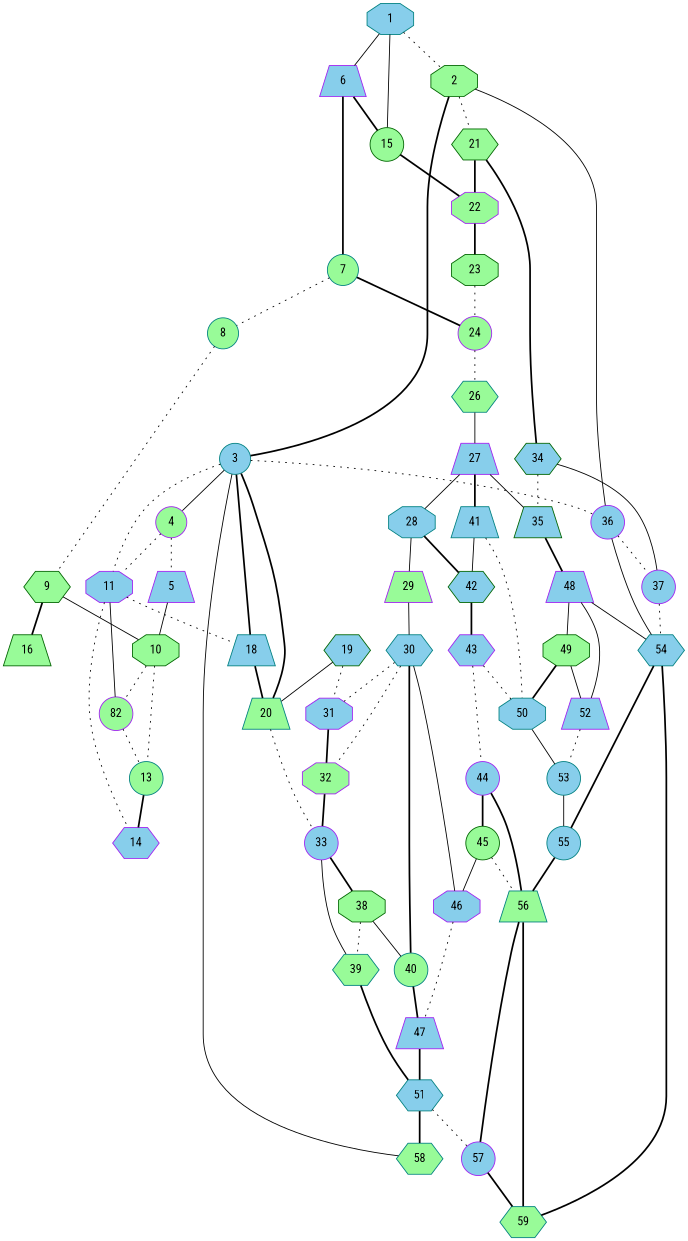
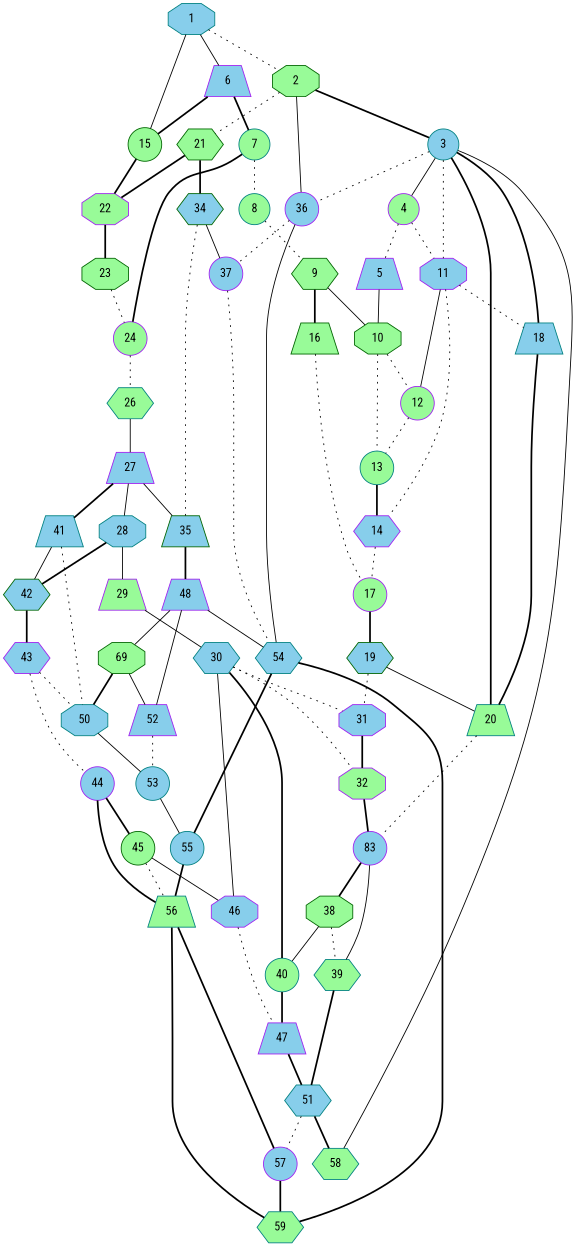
  graph {
    fontname="Roboto Condensed"
    node [color=purple fillcolor=skyblue fontname="Roboto Condensed" shape=circle style=filled]
    edge [fontname="Roboto Condensed" style=bold weight=1.0]
    1 [color=teal shape=octagon]
    2 [color=darkgreen fillcolor=palegreen shape=octagon]
    6 [shape=trapezium]
    15 [color=darkgreen fillcolor=palegreen]
    3 [color=teal]
    21 [color=darkgreen fillcolor=palegreen shape=hexagon]
    36
    7 [color=teal fillcolor=palegreen]
    22 [fillcolor=palegreen shape=octagon]
    4 [fillcolor=palegreen]
    11 [shape=octagon]
    18 [color=teal shape=trapezium]
    20 [color=teal fillcolor=palegreen shape=trapezium]
    58 [color=teal fillcolor=palegreen shape=hexagon]
    34 [color=darkgreen shape=hexagon]
    37
    54 [color=teal shape=hexagon]
    5 [shape=trapezium]
-   12 [fillcolor=palegreen label=82]
+   12 [fillcolor=palegreen]
    14 [shape=hexagon]
-   33
+   33 [label=83]
    10 [color=darkgreen fillcolor=palegreen shape=octagon]
    13 [color=teal fillcolor=palegreen]
    8 [color=teal fillcolor=palegreen]
    24 [fillcolor=palegreen]
    9 [color=darkgreen fillcolor=palegreen shape=hexagon]
    26 [color=teal fillcolor=palegreen shape=hexagon]
    16 [color=darkgreen fillcolor=palegreen shape=trapezium]
+   17 [fillcolor=palegreen]
    19 [color=darkgreen shape=hexagon]
    23 [color=darkgreen fillcolor=palegreen shape=octagon]
    31 [shape=octagon]
    32 [fillcolor=palegreen shape=octagon]
    38 [color=darkgreen fillcolor=palegreen shape=octagon]
    39 [color=teal fillcolor=palegreen shape=hexagon]
    35 [color=darkgreen shape=trapezium]
    27 [shape=trapezium]
    28 [color=teal shape=octagon]
    41 [color=teal shape=trapezium]
    29 [fillcolor=palegreen shape=trapezium]
    42 [color=darkgreen shape=hexagon]
    48 [shape=trapezium]
    50 [color=teal shape=octagon]
    30 [color=teal shape=hexagon]
    43 [shape=hexagon]
    40 [color=teal fillcolor=palegreen]
    46 [shape=octagon]
    47 [shape=trapezium]
    51 [color=teal shape=hexagon]
-   49 [color=darkgreen fillcolor=palegreen shape=octagon]
+   49 [color=darkgreen fillcolor=palegreen shape=octagon label=69]
    52 [shape=trapezium]
    55 [color=teal]
    59 [color=teal fillcolor=palegreen shape=hexagon]
    57
    53 [color=teal]
    44
    45 [color=darkgreen fillcolor=palegreen]
    56 [color=teal fillcolor=palegreen shape=trapezium]
    1 -- 2 [style=dotted]
    1 -- 6 [style=solid]
    1 -- 15 [style=solid weight=2.0]
    2 -- 3
    2 -- 21 [style=dotted]
    2 -- 36 [style=solid]
    6 -- 15
    6 -- 7 [weight=2.0]
    15 -- 22
    3 -- 36 [style=dotted]
    3 -- 4 [style=solid]
    3 -- 11 [style=dotted weight=2.0]
    3 -- 18
    3 -- 20
    3 -- 58 [style=solid]
    21 -- 22
    21 -- 34
    36 -- 37 [style=dotted]
    36 -- 54 [style=solid]
    7 -- 8 [style=dotted weight=2.0]
    7 -- 24 [weight=2.0]
    22 -- 23
    4 -- 11 [style=dotted]
    4 -- 5 [style=dotted]
    11 -- 18 [style=dotted]
    11 -- 12 [style=solid]
    11 -- 14 [style=dotted]
    18 -- 20
    20 -- 33 [style=dotted weight=2.0]
    34 -- 37 [style=solid]
    34 -- 35 [style=dotted]
    37 -- 54 [style=dotted]
    54 -- 55
    54 -- 59
    5 -- 10 [style=solid]
    12 -- 13 [style=dotted]
+   14 -- 17 [style=dotted]
    33 -- 38
    33 -- 39 [style=solid]
    10 -- 12 [style=dotted]
    10 -- 13 [style=dotted weight=2.0]
    13 -- 14
    8 -- 9 [style=dotted weight=2.0]
    24 -- 26 [style=dotted weight=2.0]
    9 -- 10 [style=solid weight=2.0]
    9 -- 16 [weight=2.0]
    26 -- 27 [style=solid weight=2.0]
+   16 -- 17 [style=dotted]
+   17 -- 19
    19 -- 20 [style=solid]
    19 -- 31 [style=dotted]
    23 -- 24 [style=dotted weight=2.0]
    31 -- 32
    32 -- 33 [weight=2.0]
    38 -- 39 [style=dotted]
    38 -- 40 [style=solid]
    39 -- 51
    35 -- 48
    27 -- 35 [style=solid weight=2.0]
    27 -- 28 [style=solid]
    27 -- 41
    28 -- 29 [style=solid]
    28 -- 42
    41 -- 42 [style=solid]
    41 -- 50 [style=dotted]
    29 -- 30 [style=solid weight=2.0]
    42 -- 43
    48 -- 54 [style=solid weight=2.0]
    48 -- 49 [style=solid]
    48 -- 52 [style=solid]
    50 -- 53 [style=solid]
    30 -- 31 [style=dotted]
    30 -- 32 [style=dotted]
    30 -- 40
    30 -- 46 [style=solid]
    43 -- 50 [style=dotted]
    43 -- 44 [style=dotted]
    40 -- 47
    46 -- 47 [style=dotted]
    47 -- 51
    51 -- 58 [weight=2.0]
    51 -- 57 [style=dotted weight=2.0]
    49 -- 50
    49 -- 52 [style=solid]
    52 -- 53 [style=dotted]
    55 -- 56 [weight=2.0]
    57 -- 59
    53 -- 55 [style=solid]
    44 -- 45
    44 -- 56
    45 -- 46 [style=solid]
    45 -- 56 [style=dotted]
    56 -- 59
    56 -- 57
  }
